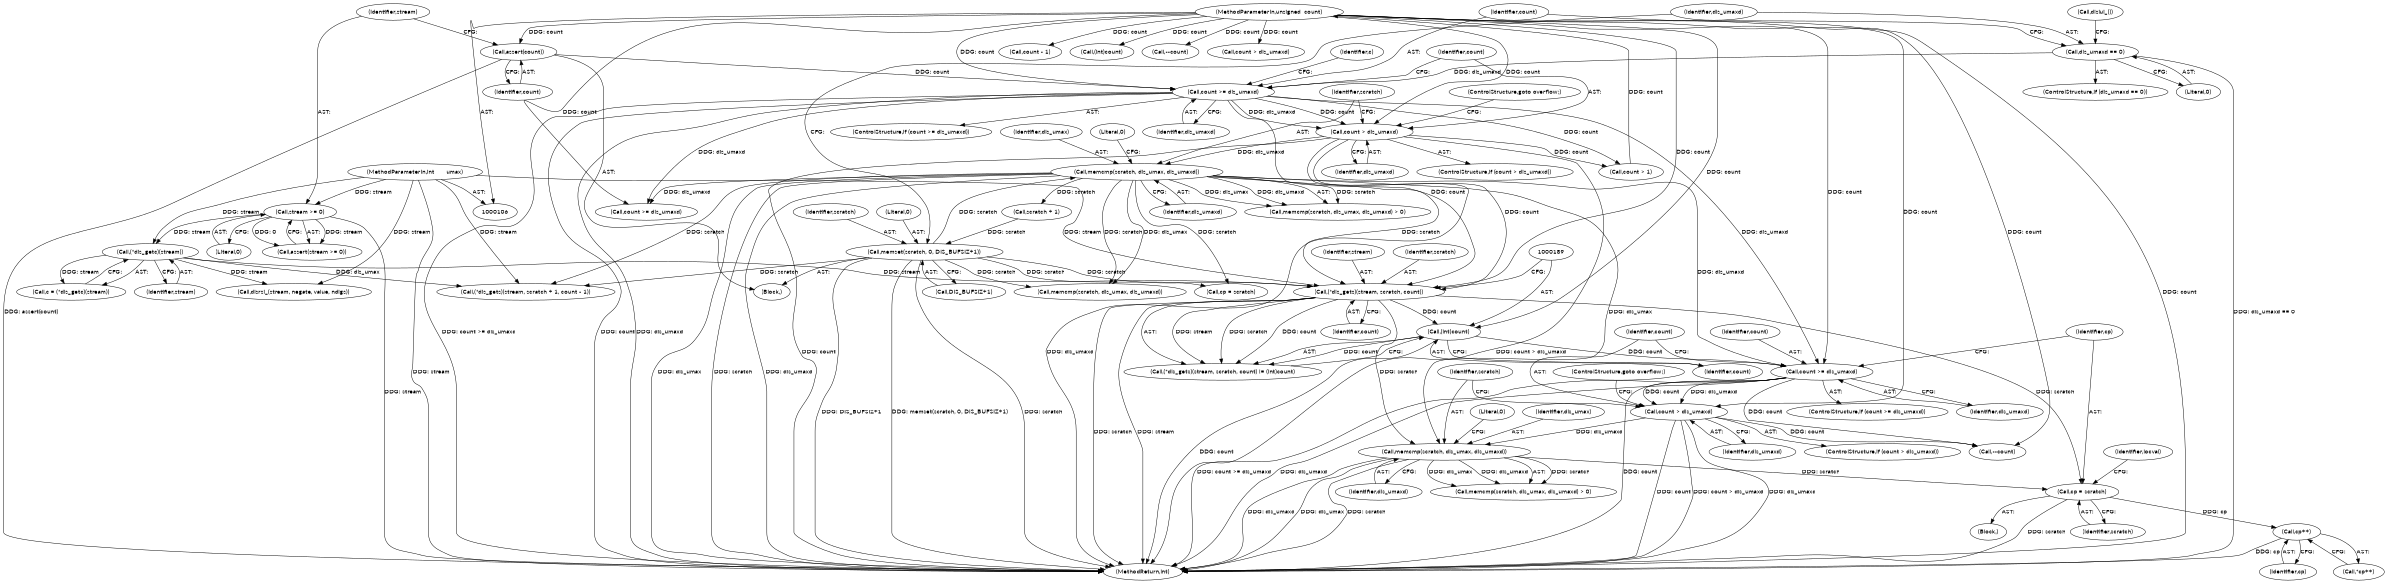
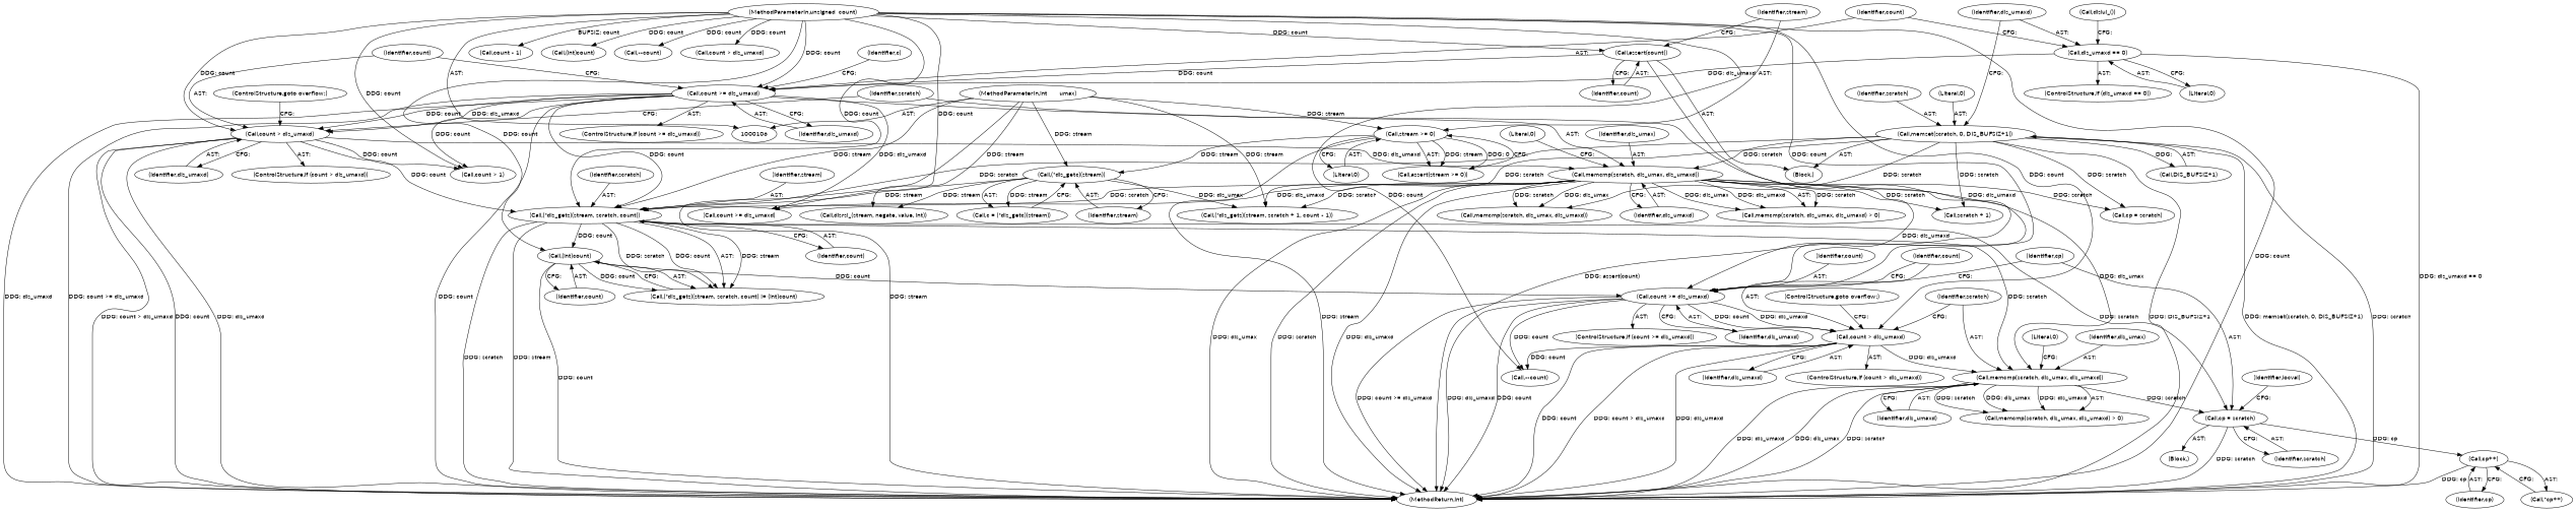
  digraph {
    fontname=Lato
    node [fontname=Lato]
    edge [fontname=Lato]
    n1 [label="(Call,cp++)"]
    n2 [label="(Identifier,cp)"]
    n3 [label="(MethodReturn,int)"]
    n4 [label="(Call,*cp++)"]
    n5 [label="(Call,cp = scratch)"]
    n6 [label="(Identifier,scratch)"]
    n7 [label="(Block,)"]
    n8 [label="(Call,(*dis_gets)(stream, scratch, count))"]
    n9 [label="(Call,memcmp(scratch, dis_umax, dis_umaxd))"]
    n10 [label="(Call,(int)count)"]
    n11 [label="(Call,(*dis_gets)(stream, scratch, count) != (int)count)"]
    n12 [label="(Identifier,count)"]
    n13 [label="(Call,memcmp(scratch, dis_umax, dis_umaxd) > 0)"]
    n14 [label="(Identifier,dis_umaxd)"]
    n15 [label="(Call,count >= dis_umaxd)"]
    n16 [label="(Identifier,count)"]
    n17 [label="(Call,(*dis_getc)(stream))"]
    n18 [label="(Call,(*dis_gets)(stream, scratch + 1, count - 1))"]
    n19 [label="(Call,c = (*dis_getc)(stream))"]
-   n20 [label="(Call,disrsi_(stream, negate, value, ndigs))"]
+   n20 [label="(Call,disrsi_(stream, negate, value, int))"]
    n21 [label="(Identifier,stream)"]
    n22 [label="(Call,stream >= 0)"]
    n23 [label="(Call,assert(stream >= 0))"]
    n24 [label="(Literal,0)"]
    n25 [label="(MethodParameterIn,int       umax)"]
    1000106
    n27 [label="(Call,memset(scratch, 0, DIS_BUFSIZ+1))"]
    n28 [label="(Call,memcmp(scratch, dis_umax, dis_umaxd))"]
    n29 [label="(Call,scratch + 1)"]
    n30 [label="(Block,)"]
    n31 [label="(Call,memcmp(scratch, dis_umax, dis_umaxd))"]
    n32 [label="(Call,DIS_BUFSIZ+1)"]
    n33 [label="(Call,cp = scratch)"]
    n34 [label="(Identifier,dis_umaxd)"]
    n35 [label="(Call,memcmp(scratch, dis_umax, dis_umaxd) > 0)"]
    n36 [label="(Call,count >= dis_umaxd)"]
    n37 [label="(Call,count > dis_umaxd)"]
    n38 [label="(Call,--count)"]
    n39 [label="(ControlStructure,if (count >= dis_umaxd))"]
    n40 [label="(Identifier,dis_umaxd)"]
    n41 [label="(Call,count > dis_umaxd)"]
    n42 [label="(Identifier,dis_umaxd)"]
    n43 [label="(ControlStructure,if (count > dis_umaxd))"]
    n44 [label="(Call,count > 1)"]
    n45 [label="(Call,count >= dis_umaxd)"]
    n46 [label="(ControlStructure,if (count >= dis_umaxd))"]
    n47 [label="(Identifier,dis_umaxd)"]
    n48 [label="(Call,assert(count))"]
    n49 [label="(Identifier,count)"]
    n50 [label="(MethodParameterIn,unsigned  count)"]
    n51 [label="(Call,count - 1)"]
    n52 [label="(Call,(int)count)"]
    n53 [label="(Call,--count)"]
    n54 [label="(Call,count > dis_umaxd)"]
    n55 [label="(Identifier,dis_umaxd)"]
    n56 [label="(ControlStructure,if (count > dis_umaxd))"]
    n57 [label="(Call,dis_umaxd == 0)"]
    n58 [label="(ControlStructure,if (dis_umaxd == 0))"]
    n59 [label="(Literal,0)"]
    n60 [label="(Identifier,cp)"]
    n61 [label="(Identifier,stream)"]
    n62 [label="(ControlStructure,goto overflow;)"]
    n63 [label="(Identifier,scratch)"]
    n64 [label="(Identifier,dis_umax)"]
    n65 [label="(Identifier,c)"]
    n66 [label="(Identifier,stream)"]
    n67 [label="(Identifier,count)"]
    n68 [label="(Identifier,dis_umaxd)"]
    n69 [label="(Literal,0)"]
    n70 [label="(Identifier,scratch)"]
    n71 [label="(Identifier,count)"]
    n72 [label="(Identifier,count)"]
    n73 [label="(Identifier,scratch)"]
    n74 [label="(Identifier,scratch)"]
    n75 [label="(Call,disiui_())"]
    n76 [label="(Literal,0)"]
    n77 [label="(Identifier,dis_umax)"]
    n78 [label="(ControlStructure,goto overflow;)"]
    n79 [label="(Identifier,locval)"]
    n80 [label="(Literal,0)"]
    n81 [label="(Identifier,count)"]
-   1000189
    n1 -> n2 [label="CFG: "]
    n1 -> n3 [label="DDG: cp"]
    n1 -> n4 [label="AST: "]
    n2 -> n1 [label="AST: "]
    n4 -> n1 [label="CFG: "]
    n5 -> n1 [label="DDG: cp"]
    n5 -> n3 [label="DDG: scratch"]
    n5 -> n6 [label="CFG: "]
    n5 -> n7 [label="AST: "]
    n6 -> n5 [label="AST: "]
    n8 -> n3 [label="DDG: scratch"]
    n8 -> n3 [label="DDG: stream"]
    n8 -> n5 [label="DDG: scratch"]
    n8 -> n9 [label="DDG: scratch"]
    n8 -> n10 [label="DDG: count"]
    n8 -> n11 [label="AST: "]
    n8 -> n11 [label="DDG: stream"]
    n8 -> n11 [label="DDG: scratch"]
    n8 -> n11 [label="DDG: count"]
    n8 -> n12 [label="CFG: "]
    n9 -> n3 [label="DDG: dis_umaxd"]
    n9 -> n3 [label="DDG: dis_umax"]
    n9 -> n3 [label="DDG: scratch"]
    n9 -> n5 [label="DDG: scratch"]
    n9 -> n13 [label="AST: "]
    n9 -> n13 [label="DDG: scratch"]
    n9 -> n13 [label="DDG: dis_umax"]
    n9 -> n13 [label="DDG: dis_umaxd"]
    n9 -> n14 [label="CFG: "]
    n10 -> n3 [label="DDG: count"]
    n10 -> n11 [label="AST: "]
    n10 -> n11 [label="DDG: count"]
    n10 -> n15 [label="DDG: count"]
    n10 -> n16 [label="CFG: "]
    n11 -> n10 [label="CFG: "]
    n12 -> n8 [label="AST: "]
    n14 -> n9 [label="AST: "]
    n15 -> n3 [label="DDG: count >= dis_umaxd"]
    n15 -> n3 [label="DDG: dis_umaxd"]
    n15 -> n3 [label="DDG: count"]
    n15 -> n37 [label="DDG: count"]
    n15 -> n37 [label="DDG: dis_umaxd"]
    n15 -> n38 [label="DDG: count"]
    n15 -> n39 [label="AST: "]
    n15 -> n40 [label="CFG: "]
    n16 -> n10 [label="AST: "]
    n17 -> n8 [label="DDG: stream"]
    n17 -> n18 [label="DDG: dis_umax"]
    n17 -> n19 [label="AST: "]
    n17 -> n19 [label="DDG: stream"]
    n17 -> n20 [label="DDG: stream"]
    n17 -> n21 [label="CFG: "]
    n19 -> n17 [label="CFG: "]
    n21 -> n17 [label="AST: "]
    n22 -> n3 [label="DDG: stream"]
    n22 -> n17 [label="DDG: stream"]
    n22 -> n23 [label="AST: "]
    n22 -> n23 [label="DDG: stream"]
    n22 -> n23 [label="DDG: 0"]
    n22 -> n24 [label="CFG: "]
    n23 -> n22 [label="CFG: "]
    n24 -> n22 [label="AST: "]
    n25 -> n3 [label="DDG: stream"]
    n25 -> n8 [label="DDG: stream"]
    n25 -> n17 [label="DDG: stream"]
    n25 -> n18 [label="DDG: stream"]
    n25 -> n20 [label="DDG: stream"]
    n25 -> n22 [label="DDG: stream"]
    n25 -> 1000106 [label="AST: "]
    n27 -> n3 [label="DDG: DIS_BUFSIZ+1"]
    n27 -> n3 [label="DDG: memset(scratch, 0, DIS_BUFSIZ+1)"]
    n27 -> n3 [label="DDG: scratch"]
    n27 -> n8 [label="DDG: scratch"]
    n27 -> n18 [label="DDG: scratch"]
    n27 -> n28 [label="DDG: scratch"]
-   n29 -> n27 [label="DDG: scratch"]
+   n27 -> n29 [label="DDG: scratch"]
    n27 -> n30 [label="AST: "]
    n27 -> n31 [label="DDG: scratch"]
-   n27 -> n32 [label="CFG: "]
+   n27 -> n32 [label="DDG: "]
    n27 -> n33 [label="DDG: scratch"]
    n28 -> n3 [label="DDG: dis_umax"]
    n28 -> n3 [label="DDG: scratch"]
    n28 -> n3 [label="DDG: dis_umaxd"]
    n28 -> n8 [label="DDG: scratch"]
    n28 -> n9 [label="DDG: dis_umax"]
    n28 -> n15 [label="DDG: dis_umaxd"]
    n28 -> n18 [label="DDG: scratch"]
    n28 -> n29 [label="DDG: scratch"]
    n28 -> n31 [label="DDG: scratch"]
    n28 -> n31 [label="DDG: dis_umax"]
    n28 -> n33 [label="DDG: scratch"]
    n28 -> n34 [label="CFG: "]
    n28 -> n35 [label="AST: "]
    n28 -> n35 [label="DDG: scratch"]
    n28 -> n35 [label="DDG: dis_umax"]
    n28 -> n35 [label="DDG: dis_umaxd"]
    n28 -> n36 [label="DDG: dis_umaxd"]
    n32 -> n27 [label="AST: "]
    n34 -> n28 [label="AST: "]
    n37 -> n3 [label="DDG: count"]
    n37 -> n3 [label="DDG: count > dis_umaxd"]
    n37 -> n3 [label="DDG: dis_umaxd"]
    n37 -> n9 [label="DDG: dis_umaxd"]
    n37 -> n38 [label="DDG: count"]
    n37 -> n55 [label="CFG: "]
    n37 -> n56 [label="AST: "]
    n40 -> n15 [label="AST: "]
    n41 -> n3 [label="DDG: count"]
    n41 -> n3 [label="DDG: dis_umaxd"]
    n41 -> n3 [label="DDG: count > dis_umaxd"]
    n41 -> n8 [label="DDG: count"]
    n41 -> n28 [label="DDG: dis_umaxd"]
    n41 -> n42 [label="CFG: "]
    n41 -> n43 [label="AST: "]
    n41 -> n44 [label="DDG: count"]
    n42 -> n41 [label="AST: "]
    n45 -> n3 [label="DDG: count >= dis_umaxd"]
    n45 -> n3 [label="DDG: count"]
    n45 -> n3 [label="DDG: dis_umaxd"]
    n45 -> n8 [label="DDG: count"]
    n45 -> n15 [label="DDG: dis_umaxd"]
    n45 -> n36 [label="DDG: dis_umaxd"]
    n45 -> n41 [label="DDG: count"]
    n45 -> n41 [label="DDG: dis_umaxd"]
    n45 -> n44 [label="DDG: count"]
    n45 -> n46 [label="AST: "]
    n45 -> n47 [label="CFG: "]
    n47 -> n45 [label="AST: "]
    n48 -> n3 [label="DDG: assert(count)"]
    n48 -> n30 [label="AST: "]
    n48 -> n45 [label="DDG: count"]
    n48 -> n49 [label="CFG: "]
    n49 -> n48 [label="AST: "]
    n50 -> n3 [label="DDG: count"]
    n50 -> n8 [label="DDG: count"]
    n50 -> n10 [label="DDG: count"]
    n50 -> n15 [label="DDG: count"]
    n50 -> 1000106 [label="AST: "]
    n50 -> n36 [label="DDG: count"]
    n50 -> n37 [label="DDG: count"]
    n50 -> n38 [label="DDG: count"]
    n50 -> n41 [label="DDG: count"]
-   n44 -> n50 [label="DDG: count"]
+   n50 -> n44 [label="DDG: count"]
    n50 -> n45 [label="DDG: count"]
    n50 -> n48 [label="DDG: count"]
-   n50 -> n51 [label="DDG: count"]
+   n50 -> n51 [label="BUFSIZ: count"]
    n50 -> n52 [label="DDG: count"]
    n50 -> n53 [label="DDG: count"]
    n50 -> n54 [label="DDG: count"]
    n55 -> n37 [label="AST: "]
    n57 -> n3 [label="DDG: dis_umaxd == 0"]
    n57 -> n45 [label="DDG: dis_umaxd"]
    n57 -> n58 [label="AST: "]
    n57 -> n59 [label="CFG: "]
    n59 -> n57 [label="AST: "]
    n60 -> n5 [label="AST: "]
    n60 -> n15 [label="CFG: "]
    n61 -> n8 [label="AST: "]
    n62 -> n41 [label="CFG: "]
    n63 -> n28 [label="AST: "]
    n63 -> n41 [label="CFG: "]
    n64 -> n28 [label="AST: "]
    n65 -> n45 [label="CFG: "]
    n66 -> n22 [label="AST: "]
    n66 -> n48 [label="CFG: "]
    n67 -> n15 [label="CFG: "]
    n67 -> n37 [label="AST: "]
    n68 -> n27 [label="CFG: "]
    n68 -> n57 [label="AST: "]
    n69 -> n28 [label="CFG: "]
    n70 -> n8 [label="AST: "]
    n71 -> n15 [label="AST: "]
    n72 -> n41 [label="AST: "]
    n72 -> n45 [label="CFG: "]
    n73 -> n9 [label="AST: "]
    n73 -> n37 [label="CFG: "]
    n74 -> n27 [label="AST: "]
    n75 -> n57 [label="CFG: "]
    n76 -> n9 [label="CFG: "]
    n77 -> n9 [label="AST: "]
    n78 -> n37 [label="CFG: "]
    n79 -> n5 [label="CFG: "]
    n80 -> n27 [label="AST: "]
    n81 -> n45 [label="AST: "]
    n81 -> n57 [label="CFG: "]
-   1000189 -> n8 [label="CFG: "]
-   1000189 -> n10 [label="AST: "]
  }
